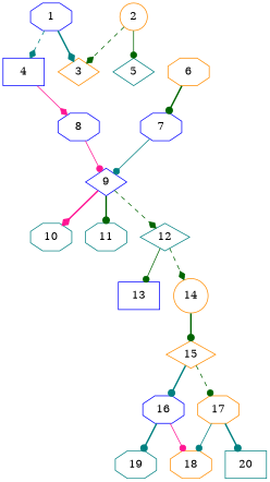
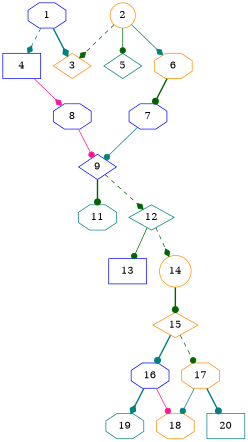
  digraph {
    node [alpha=0.15 color=blue shape=octagon]
    edge [arrowhead=dot color=darkgreen style=bold]
    1 [alpha=0.17 expect_size=49188864]
    3 [alpha=0.17 color=darkorange expect_size=22197248 shape=diamond]
    4 [expect_size=23257088 shape=box]
    8 [alpha=0.10 expect_size=47263744]
    9 [alpha=0.02 expect_size=21552128 shape=diamond]
    2 [alpha=0.14 color=darkorange expect_size=33411072 shape=circle]
    5 [alpha=0.19 color=teal expect_size=8080384 shape=diamond]
    6 [color=darkorange expect_size=48799744]
    7 [alpha=0.13 expect_size=15570944]
-   10 [alpha=0.12 color=teal expect_size=32216064]
    11 [alpha=0.11 color=teal expect_size=10764288]
    12 [alpha=0.12 color=teal expect_size=50584576 shape=diamond]
    13 [alpha=0.03 expect_size=36928512 shape=box]
    14 [alpha=0.08 color=darkorange expect_size=29882368 shape=circle]
    15 [alpha=0.06 color=darkorange expect_size=18620416 shape=diamond]
    16 [alpha=0.08 expect_size=16904192]
    17 [alpha=0.09 color=darkorange expect_size=6142976]
    18 [color=darkorange expect_size=37743616]
    19 [alpha=0.03 color=teal expect_size=15256576]
    20 [alpha=0.13 color=teal expect_size=19565568 shape=box]
    1 -> 3 [arrowhead=diamond color=teal]
    1 -> 4 [arrowhead=diamond color=teal style=dashed]
    4 -> 8 [arrowhead=diamond color=deeppink style=solid]
    8 -> 9 [color=deeppink style=solid]
-   9 -> 10 [arrowhead=diamond color=deeppink]
    9 -> 11
    9 -> 12 [arrowhead=diamond style=dashed]
    2 -> 3 [arrowhead=diamond style=dashed]
    2 -> 5 [style=solid]
+   2 -> 6 [arrowhead=diamond color=teal style=solid]
    6 -> 7
    7 -> 9 [color=teal style=solid]
    12 -> 13 [style=solid]
    12 -> 14 [arrowhead=diamond style=dashed]
    14 -> 15
    15 -> 16 [color=teal]
    15 -> 17 [style=dashed]
    16 -> 18 [color=deeppink style=solid]
-   16 -> 19 [color=teal]
+   16 -> 19 [arrowhead=diamond color=teal]
    17 -> 18 [color=teal style=solid]
    17 -> 20 [color=teal]
  }
